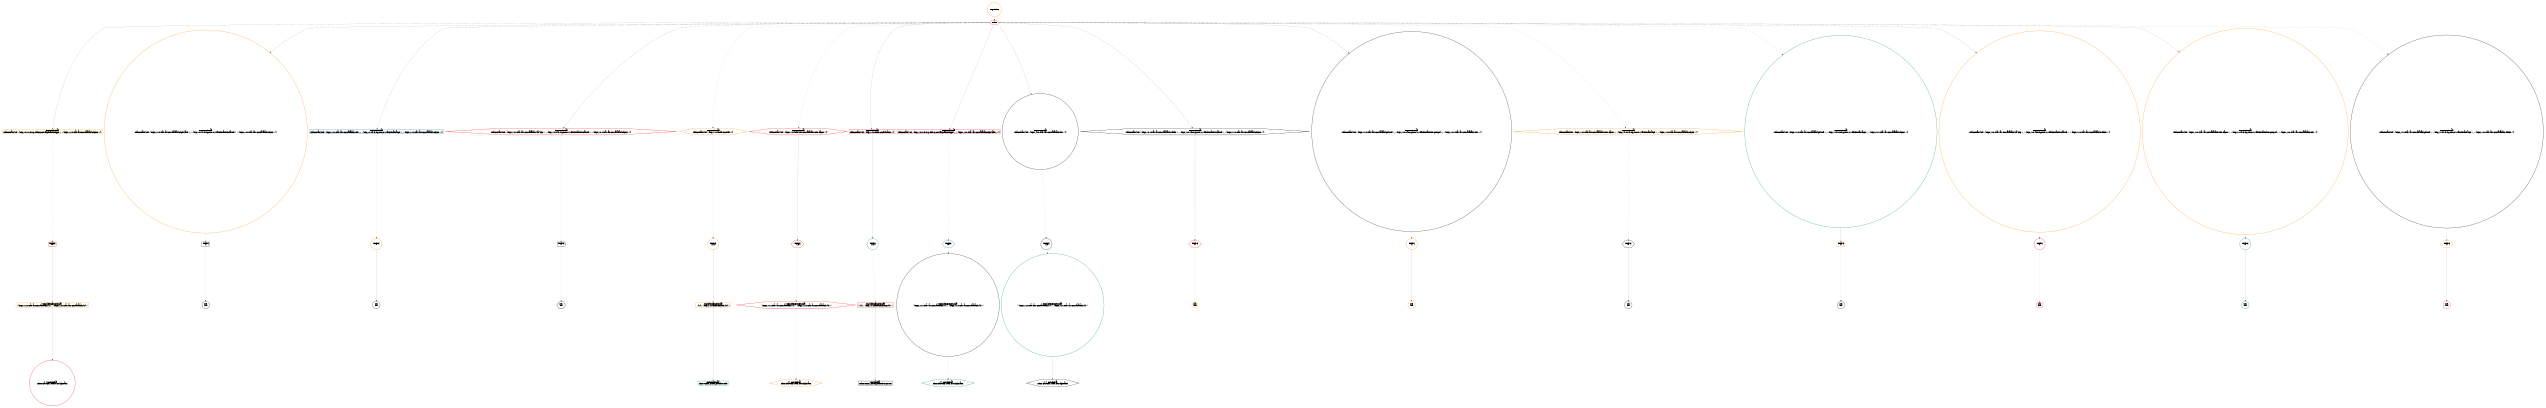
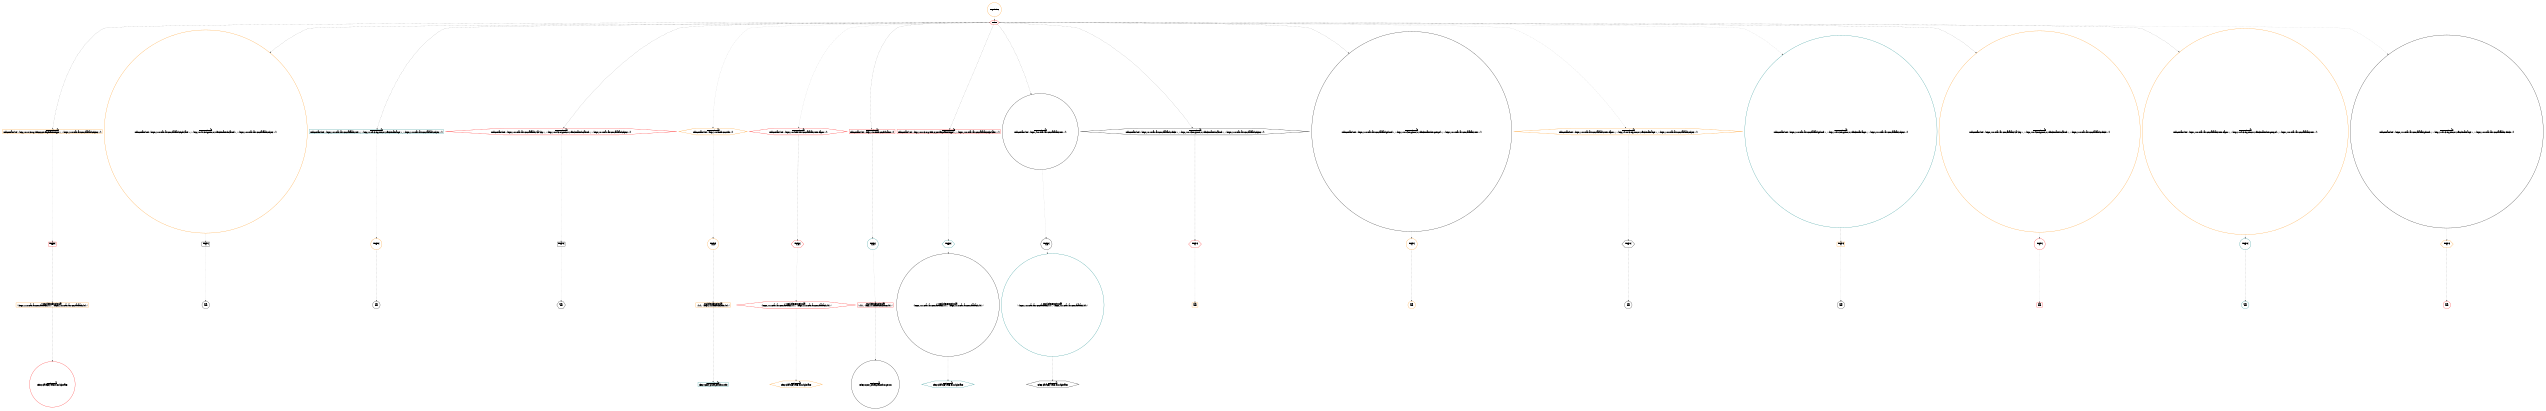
  digraph {
    node [color=darkorange fontcolor=black shape=circle style=bold]
    edge [style=dotted]
    n1 [label=LogDistinct]
    n2 [color=red label=Union shape=hexagon]
    n3 [label="LogFunctionCall\nAddConstant{1=(\"<http://www.w3.org/1999/02/22-rdf-syntax-ns#type>\", \"<https://www.starwars.com/databank/Object>\")}" shape=box]
    n4 [label="LogFunctionCall\nAddConstant{0=(\"<https://www.starwars.com/databank/LightSaber>\", \"<http://www.w3.org/2000/01/rdf-schema#subClassOf>\", \"<https://www.starwars.com/databank/Object>\")}"]
    n5 [color=teal label="LogFunctionCall\nAddConstant{0=(\"<https://www.starwars.com/databank/uses>\", \"<http://www.w3.org/2000/01/rdf-schema#range>\", \"<https://www.starwars.com/databank/Object>\")}" shape=box]
    n6 [color=red label="LogFunctionCall\nAddConstant{0=(\"<https://www.starwars.com/databank/StarShip>\", \"<http://www.w3.org/2000/01/rdf-schema#subClassOf>\", \"<https://www.starwars.com/databank/Object>\")}" shape=hexagon]
    n7 [label="LogFunctionCall\nAddConstant{1=(\"<http://www.imdb.com/title>\")}" shape=hexagon]
    n8 [color=red label="LogFunctionCall\nAddConstant{1=(\"<https://www.starwars.com/databank/usesWeapon>\")}" shape=hexagon]
    n9 [color=red label="LogFunctionCall\nAddConstant{1=(\"<http://www.imdb.com/fullName>\")}" shape=box]
    n10 [color=red label="LogFunctionCall\nAddConstant{1=(\"<http://www.w3.org/1999/02/22-rdf-syntax-ns#type>\", \"<https://www.starwars.com/databank/LightSaber>\")}" shape=box]
    n11 [color=black label="LogFunctionCall\nAddConstant{1=(\"<https://www.starwars.com/databank/uses>\")}"]
    n12 [color=black label="LogFunctionCall\nAddConstant{0=(\"<https://www.starwars.com/databank/Vehicle>\", \"<http://www.w3.org/2000/01/rdf-schema#subClassOf>\", \"<https://www.starwars.com/databank/Object>\")}" shape=hexagon]
    n13 [color=black label="LogFunctionCall\nAddConstant{0=(\"<https://www.starwars.com/databank/pilotOf>\", \"<http://www.w3.org/2000/01/rdf-schema#subPropertyOf>\", \"<https://www.starwars.com/databank/uses>\")}"]
    n14 [label="LogFunctionCall\nAddConstant{0=(\"<https://www.starwars.com/databank/usesWeapon>\", \"<http://www.w3.org/2000/01/rdf-schema#range>\", \"<https://www.starwars.com/databank/Object>\")}" shape=hexagon]
    n15 [color=teal label="LogFunctionCall\nAddConstant{0=(\"<https://www.starwars.com/databank/pilotOf>\", \"<http://www.w3.org/2000/01/rdf-schema#range>\", \"<https://www.starwars.com/databank/Object>\")}"]
    n16 [label="LogFunctionCall\nAddConstant{0=(\"<https://www.starwars.com/databank/StarShip>\", \"<http://www.w3.org/2000/01/rdf-schema#subClassOf>\", \"<https://www.starwars.com/databank/Vehicle>\")}"]
    n17 [label="LogFunctionCall\nAddConstant{0=(\"<https://www.starwars.com/databank/usesWeapon>\", \"<http://www.w3.org/2000/01/rdf-schema#subPropertyOf>\", \"<https://www.starwars.com/databank/uses>\")}"]
    n18 [color=black label="LogFunctionCall\nAddConstant{0=(\"<https://www.starwars.com/databank/pilotOf>\", \"<http://www.w3.org/2000/01/rdf-schema#range>\", \"<https://www.starwars.com/databank/Vehicle>\")}"]
    n19 [color=red label="LogProj\n[0]" shape=box]
    n20 [color=black label="LogProj\n[]" shape=box]
    n21 [label="LogProj\n[]"]
    n22 [color=black label="LogProj\n[]" shape=box]
    n23 [label="LogProj\n[1,0]"]
    n24 [color=red label="LogProj\n[1,0]" shape=hexagon]
    n25 [color=teal label="LogProj\n[1,0]"]
    n26 [color=teal label="LogProj\n[0]" shape=hexagon]
    n27 [color=black label="LogProj\n[1,0]"]
    n28 [color=red label="LogProj\n[]" shape=hexagon]
    n29 [label="LogProj\n[]"]
    n30 [color=black label="LogProj\n[]" shape=hexagon]
    n31 [label="LogProj\n[]" shape=box]
    n32 [color=red label="LogProj\n[]"]
    n33 [color=teal label="LogProj\n[]"]
    n34 [label="LogProj\n[]" shape=hexagon]
    n35 [label="LogSkolemFunctionCall\n(<https://www.starwars.com/databank/{1}>, <https://www.starwars.com/databank/{0}>)" shape=box]
    n36 [color=red label="LogSQLEval \nselect character, saber from lightsaber"]
    n37 [color=black label="null \nnull"]
    n38 [color=black label="null \nnull"]
    n39 [color=black label="null \nnull" shape=hexagon]
    n40 [label="LogSkolemFunctionCall\n(\"{1}\", <http://www.imdb.com/title/{0}>)" shape=box]
    n41 [color=teal label="LogFunctionCall \nselect tconst, primarytitle from title" shape=box]
    n42 [color=red label="LogSkolemFunctionCall\n(<https://www.starwars.com/databank/{1}>, <https://www.starwars.com/databank/{0}>)" shape=hexagon]
    n43 [label="LogSQLEval \nselect character, saber from lightsaber" shape=hexagon]
    n44 [color=red label="LogSkolemFunctionCall\n(\"{1}\", <http://www.imdb.com/name/{0}>)" shape=box]
-   n45 [color=black label="LogSQLEval \nselect nconst, primaryName from person" shape=box]
+   n45 [color=black label="LogSQLEval \nselect nconst, primaryName from person"]
    n46 [color=black label="LogSkolemFunctionCall\n(<https://www.starwars.com/databank/{1}>, <https://www.starwars.com/databank/{0}>)"]
    n47 [color=teal label="LogSQLEval \nselect character, saber from lightsaber" shape=hexagon]
    n48 [color=teal label="LogSkolemFunctionCall\n(<https://www.starwars.com/databank/{1}>, <https://www.starwars.com/databank/{0}>)"]
    n49 [color=black label="LogSQLEval \nselect character, saber from lightsaber" shape=hexagon]
    n50 [label="null \nnull" shape=box]
    n51 [label="null \nnull"]
    n52 [color=black label="null \nnull"]
    n53 [color=black label="null \nnull"]
    n54 [color=red label="null \nnull" shape=box]
    n55 [color=teal label="null \nnull"]
    n56 [color=red label="null \nnull"]
    n1 -> n2
    n2 -> n3 [style=dashed]
    n2 -> n4 [style=dashed]
    n2 -> n5 [style=dashed]
    n2 -> n6 [style=dashed]
    n2 -> n7
    n2 -> n8
    n2 -> n9 [style=dashed]
    n2 -> n10 [style=dashed]
    n2 -> n11 [style=dashed]
    n2 -> n12 [style=dashed]
    n2 -> n13 [style=dashed]
    n2 -> n14
    n2 -> n15
    n2 -> n16 [style=dashed]
    n2 -> n17 [style=dashed]
    n2 -> n18
    n3 -> n19
    n4 -> n20
    n5 -> n21
    n6 -> n22
    n7 -> n23
    n8 -> n24 [style=dashed]
    n9 -> n25 [style=dashed]
    n10 -> n26
    n11 -> n27
    n12 -> n28 [style=dashed]
    n13 -> n29
    n14 -> n30
    n15 -> n31 [style=dashed]
    n16 -> n32
    n17 -> n33 [style=dashed]
    n18 -> n34
    n19 -> n35 [style=dashed]
    n20 -> n37
    n21 -> n38 [style=dashed]
    n22 -> n39
    n23 -> n40 [style=dashed]
    n24 -> n42
    n25 -> n44
    n26 -> n46
    n27 -> n48
    n28 -> n50
    n29 -> n51 [style=dashed]
    n30 -> n52 [style=dashed]
    n31 -> n53
    n32 -> n54
    n33 -> n55 [style=dashed]
    n34 -> n56 [style=dashed]
    n35 -> n36 [style=dashed]
    n40 -> n41 [style=dashed]
    n42 -> n43
    n44 -> n45 [style=dashed]
    n46 -> n47
    n48 -> n49 [style=dashed]
  }
